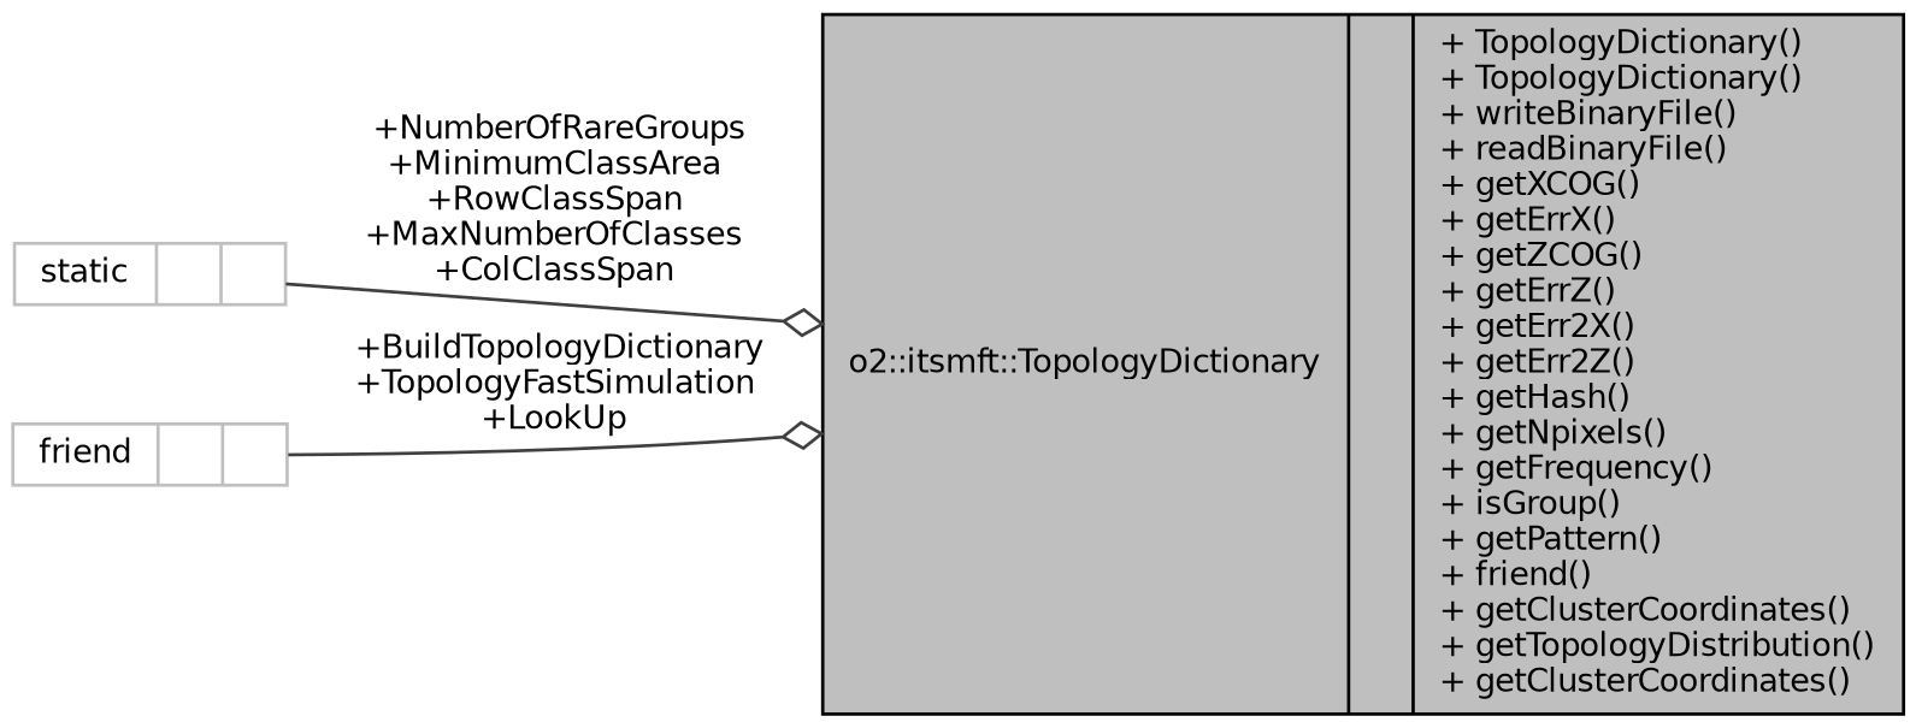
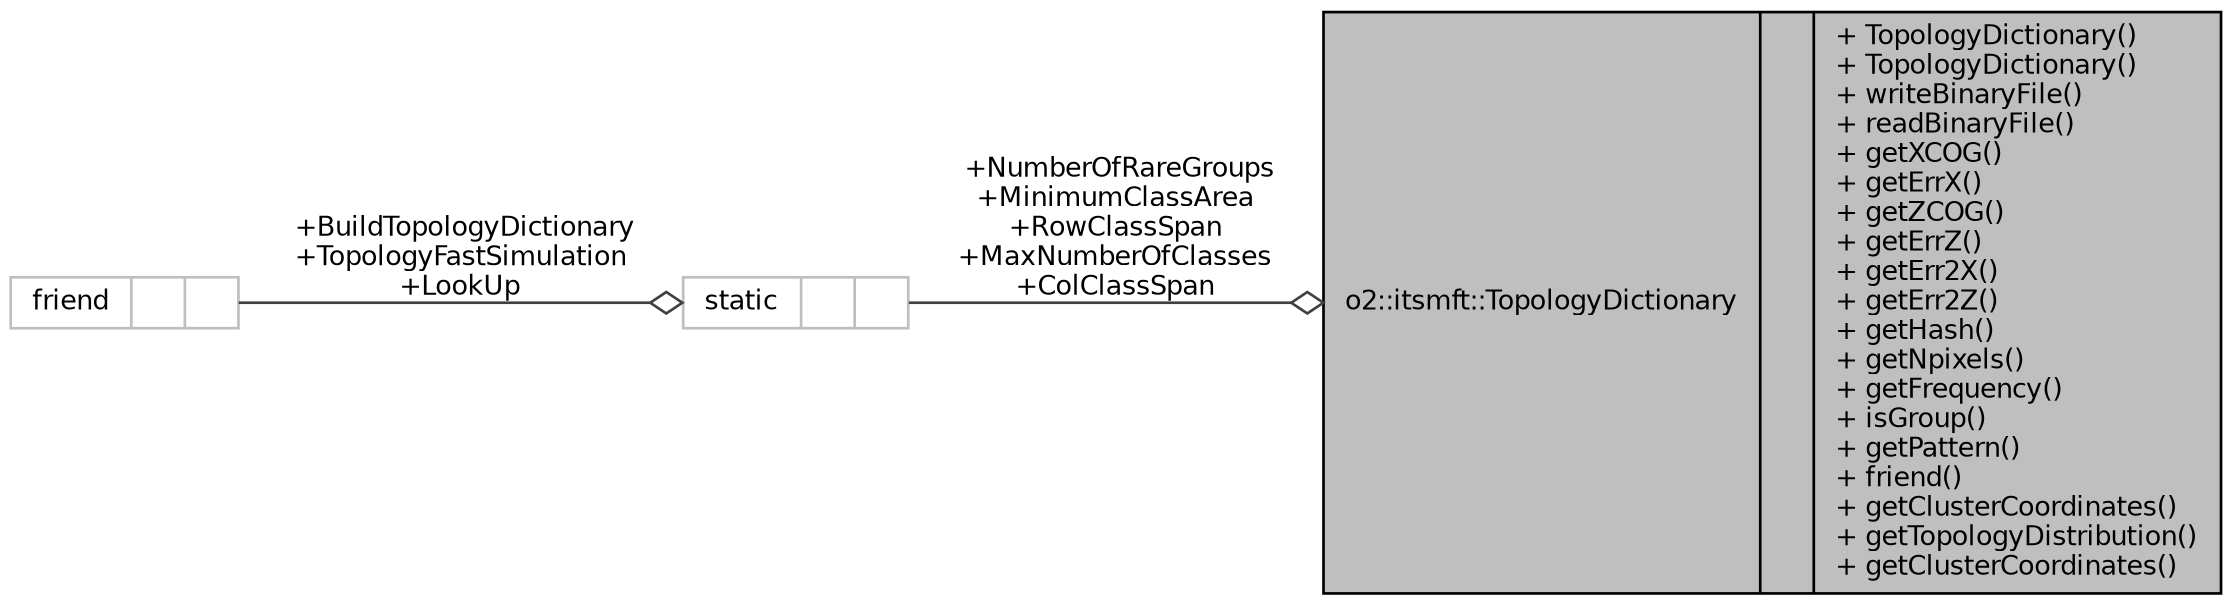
  digraph {
    rankdir=LR
    node [color=grey75 fontname=Helvetica fontsize=10 shape=record]
    edge [arrowhead=odiamond color=grey25 fontname=Helvetica fontsize=10 labelfontname=Helvetica labelfontsize=10 style=solid]
    n1 [color=black fillcolor=grey75 fontcolor=black height=0.2 label="{o2::itsmft::TopologyDictionary\n||+ TopologyDictionary()\l+ TopologyDictionary()\l+ writeBinaryFile()\l+ readBinaryFile()\l+ getXCOG()\l+ getErrX()\l+ getZCOG()\l+ getErrZ()\l+ getErr2X()\l+ getErr2Z()\l+ getHash()\l+ getNpixels()\l+ getFrequency()\l+ isGroup()\l+ getPattern()\l+ friend()\l+ getClusterCoordinates()\l+ getTopologyDistribution()\l+ getClusterCoordinates()\l}" style=filled width=0.4]
    n2 [height=0.2 label="{static\n||}" width=0.4]
    n3 [height=0.2 label="{friend\n||}" width=0.4]
    n2 -> n1 [label=" +NumberOfRareGroups\n+MinimumClassArea\n+RowClassSpan\n+MaxNumberOfClasses\n+ColClassSpan"]
-   n3 -> n1 [label=" +BuildTopologyDictionary\n+TopologyFastSimulation\n+LookUp"]
+   n3 -> n2 [label=" +BuildTopologyDictionary\n+TopologyFastSimulation\n+LookUp"]
  }
